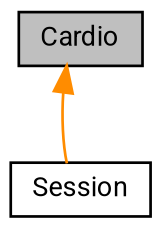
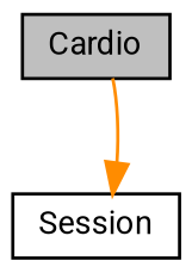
  digraph {
    fontname=Roboto
    node [color=black fontname=Roboto fontsize=10 shape=record style=filled]
    n1 [fillcolor=grey75 fontcolor=black height=0.2 label=Cardio width=0.4]
    n2 [fillcolor=white height=0.2 label=Session width=0.4]
-   n1 -> n2 [color=darkorange dir=back fontname=Roboto fontsize=10 labelfontname=Helvetica labelfontsize=10 style=solid]
+   n2 -> n1 [color=darkorange dir=back fontname=Roboto fontsize=10 labelfontname=Helvetica labelfontsize=10 style=solid]
  }
